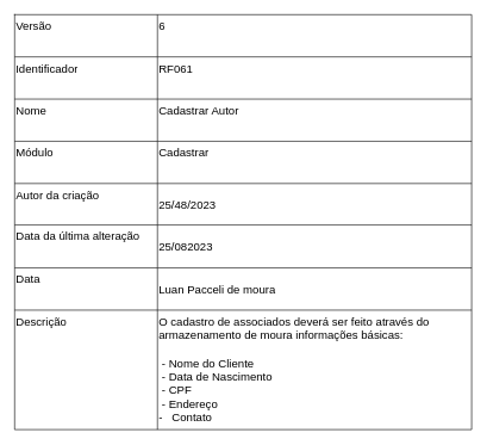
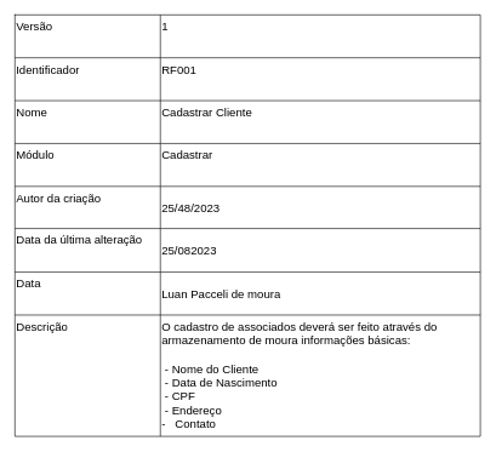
  <mxCell id="0" style=";html=1;" />
  <mxCell id="1" style=";html=1;" parent="0" />
  <mxCell id="2" value="" style="shape=table;startSize=0;container=1;collapsible=0;childLayout=tableLayout;fontSize=16;movable=1;resizable=1;rotatable=1;deletable=1;editable=1;locked=0;connectable=1;" vertex="1" parent="1"><mxGeometry x="20" y="20" width="640" height="580" as="geometry" /></mxCell>
  <mxCell id="3" style="shape=tableRow;horizontal=0;startSize=0;swimlaneHead=0;swimlaneBody=0;strokeColor=inherit;top=0;left=0;bottom=0;right=0;collapsible=0;dropTarget=0;fillColor=none;points=[[0,0.5],[1,0.5]];portConstraint=eastwest;fontSize=16;movable=0;resizable=0;rotatable=0;deletable=0;editable=0;locked=1;connectable=0;" vertex="1" parent="2"><mxGeometry width="640" height="59" as="geometry" /></mxCell>
  <mxCell id="4" value="Versão" style="shape=partialRectangle;html=1;whiteSpace=wrap;connectable=0;strokeColor=inherit;overflow=hidden;fillColor=none;top=0;left=0;bottom=0;right=0;pointerEvents=1;fontSize=16;align=left;verticalAlign=top;movable=0;resizable=0;rotatable=0;deletable=0;editable=0;locked=1;" vertex="1" parent="3"><mxGeometry width="200" height="59" as="geometry"><mxRectangle width="200" height="59" as="alternateBounds" /></mxGeometry></mxCell>
- <mxCell id="5" value="6" style="shape=partialRectangle;html=1;whiteSpace=wrap;connectable=0;strokeColor=inherit;overflow=hidden;fillColor=none;top=0;left=0;bottom=0;right=0;pointerEvents=1;fontSize=16;align=left;verticalAlign=top;movable=0;resizable=0;rotatable=0;deletable=0;editable=0;locked=1;" vertex="1" parent="3"><mxGeometry x="200" width="440" height="59" as="geometry"><mxRectangle width="440" height="59" as="alternateBounds" /></mxGeometry></mxCell>
+ <mxCell id="5" value="1" style="shape=partialRectangle;html=1;whiteSpace=wrap;connectable=0;strokeColor=inherit;overflow=hidden;fillColor=none;top=0;left=0;bottom=0;right=0;pointerEvents=1;fontSize=16;align=left;verticalAlign=top;movable=0;resizable=0;rotatable=0;deletable=0;editable=0;locked=1;" vertex="1" parent="3"><mxGeometry x="200" width="440" height="59" as="geometry"><mxRectangle width="440" height="59" as="alternateBounds" /></mxGeometry></mxCell>
  <mxCell id="6" style="shape=tableRow;horizontal=0;startSize=0;swimlaneHead=0;swimlaneBody=0;strokeColor=inherit;top=0;left=0;bottom=0;right=0;collapsible=0;dropTarget=0;fillColor=none;points=[[0,0.5],[1,0.5]];portConstraint=eastwest;fontSize=16;movable=0;resizable=0;rotatable=0;deletable=0;editable=0;locked=1;connectable=0;" vertex="1" parent="2"><mxGeometry y="59" width="640" height="59" as="geometry" /></mxCell>
  <mxCell id="7" value="Identificador" style="shape=partialRectangle;html=1;whiteSpace=wrap;connectable=0;strokeColor=inherit;overflow=hidden;fillColor=none;top=0;left=0;bottom=0;right=0;pointerEvents=1;fontSize=16;align=left;verticalAlign=top;movable=0;resizable=0;rotatable=0;deletable=0;editable=0;locked=1;" vertex="1" parent="6"><mxGeometry width="200" height="59" as="geometry"><mxRectangle width="200" height="59" as="alternateBounds" /></mxGeometry></mxCell>
- <mxCell id="8" value="RF061" style="shape=partialRectangle;html=1;whiteSpace=wrap;connectable=0;strokeColor=inherit;overflow=hidden;fillColor=none;top=0;left=0;bottom=0;right=0;pointerEvents=1;fontSize=16;align=left;verticalAlign=top;movable=0;resizable=0;rotatable=0;deletable=0;editable=0;locked=1;" vertex="1" parent="6"><mxGeometry x="200" width="440" height="59" as="geometry"><mxRectangle width="440" height="59" as="alternateBounds" /></mxGeometry></mxCell>
+ <mxCell id="8" value="RF001" style="shape=partialRectangle;html=1;whiteSpace=wrap;connectable=0;strokeColor=inherit;overflow=hidden;fillColor=none;top=0;left=0;bottom=0;right=0;pointerEvents=1;fontSize=16;align=left;verticalAlign=top;movable=0;resizable=0;rotatable=0;deletable=0;editable=0;locked=1;" vertex="1" parent="6"><mxGeometry x="200" width="440" height="59" as="geometry"><mxRectangle width="440" height="59" as="alternateBounds" /></mxGeometry></mxCell>
  <mxCell id="9" style="shape=tableRow;horizontal=0;startSize=0;swimlaneHead=0;swimlaneBody=0;strokeColor=inherit;top=0;left=0;bottom=0;right=0;collapsible=0;dropTarget=0;fillColor=none;points=[[0,0.5],[1,0.5]];portConstraint=eastwest;fontSize=16;movable=1;resizable=1;rotatable=1;deletable=1;editable=1;locked=0;connectable=1;" vertex="1" parent="2"><mxGeometry y="118" width="640" height="59" as="geometry" /></mxCell>
  <mxCell id="10" value="Nome" style="shape=partialRectangle;html=1;whiteSpace=wrap;connectable=0;strokeColor=inherit;overflow=hidden;fillColor=none;top=0;left=0;bottom=0;right=0;pointerEvents=1;fontSize=16;align=left;verticalAlign=top;movable=0;resizable=0;rotatable=0;deletable=0;editable=0;locked=1;" vertex="1" parent="9"><mxGeometry width="200" height="59" as="geometry"><mxRectangle width="200" height="59" as="alternateBounds" /></mxGeometry></mxCell>
- <mxCell id="11" value="Cadastrar Autor&amp;nbsp;" style="shape=partialRectangle;html=1;whiteSpace=wrap;connectable=1;strokeColor=inherit;overflow=hidden;fillColor=none;top=0;left=0;bottom=0;right=0;pointerEvents=1;fontSize=16;align=left;verticalAlign=top;movable=1;resizable=1;rotatable=1;deletable=1;editable=1;locked=0;" vertex="1" parent="9"><mxGeometry x="200" width="440" height="59" as="geometry"><mxRectangle width="440" height="59" as="alternateBounds" /></mxGeometry></mxCell>
+ <mxCell id="11" value="Cadastrar Cliente&amp;nbsp;" style="shape=partialRectangle;html=1;whiteSpace=wrap;connectable=1;strokeColor=inherit;overflow=hidden;fillColor=none;top=0;left=0;bottom=0;right=0;pointerEvents=1;fontSize=16;align=left;verticalAlign=top;movable=1;resizable=1;rotatable=1;deletable=1;editable=1;locked=0;" vertex="1" parent="9"><mxGeometry x="200" width="440" height="59" as="geometry"><mxRectangle width="440" height="59" as="alternateBounds" /></mxGeometry></mxCell>
  <mxCell id="12" style="shape=tableRow;horizontal=0;startSize=0;swimlaneHead=0;swimlaneBody=0;strokeColor=inherit;top=0;left=0;bottom=0;right=0;collapsible=0;dropTarget=0;fillColor=none;points=[[0,0.5],[1,0.5]];portConstraint=eastwest;fontSize=16;movable=0;resizable=0;rotatable=0;deletable=0;editable=0;locked=1;connectable=0;" vertex="1" parent="2"><mxGeometry y="177" width="640" height="59" as="geometry" /></mxCell>
  <mxCell id="13" value="Módulo" style="shape=partialRectangle;html=1;whiteSpace=wrap;connectable=0;strokeColor=inherit;overflow=hidden;fillColor=none;top=0;left=0;bottom=0;right=0;pointerEvents=1;fontSize=16;align=left;verticalAlign=top;movable=0;resizable=0;rotatable=0;deletable=0;editable=0;locked=1;" vertex="1" parent="12"><mxGeometry width="200" height="59" as="geometry"><mxRectangle width="200" height="59" as="alternateBounds" /></mxGeometry></mxCell>
  <mxCell id="14" value="&lt;span style=&quot;margin: 0px; padding: 0px; user-select: text; -webkit-user-drag: none; -webkit-tap-highlight-color: transparent;&quot; class=&quot;NormalTextRun SCXW47150359 BCX8&quot;&gt;Cadastrar&lt;/span&gt;&lt;span style=&quot;margin: 0px; padding: 0px; user-select: text; -webkit-user-drag: none; -webkit-tap-highlight-color: transparent; background-color: rgb(255, 255, 255); font-size: 11pt; line-height: 19.425px; font-family: Calibri, Calibri_EmbeddedFont, Calibri_MSFontService, sans-serif; font-variant-ligatures: none !important;&quot; class=&quot;TextRun SCXW47150359 BCX8&quot; lang=&quot;PT-BR&quot; data-contrast=&quot;auto&quot;&gt;&lt;/span&gt;&lt;span style=&quot;margin: 0px; padding: 0px; user-select: text; -webkit-user-drag: none; -webkit-tap-highlight-color: transparent; background-color: rgb(255, 255, 255); font-size: 11pt; line-height: 19.425px; font-family: Calibri, Calibri_EmbeddedFont, Calibri_MSFontService, sans-serif;&quot; data-ccp-props=&quot;{&amp;quot;201341983&amp;quot;:0,&amp;quot;335559740&amp;quot;:259}&quot; class=&quot;EOP SCXW47150359 BCX8&quot;&gt;&amp;nbsp;&lt;/span&gt;" style="shape=partialRectangle;html=1;whiteSpace=wrap;connectable=0;strokeColor=inherit;overflow=hidden;fillColor=none;top=0;left=0;bottom=0;right=0;pointerEvents=1;fontSize=16;align=left;verticalAlign=top;movable=0;resizable=0;rotatable=0;deletable=0;editable=0;locked=1;" vertex="1" parent="12"><mxGeometry x="200" width="440" height="59" as="geometry"><mxRectangle width="440" height="59" as="alternateBounds" /></mxGeometry></mxCell>
  <mxCell id="15" style="shape=tableRow;horizontal=0;startSize=0;swimlaneHead=0;swimlaneBody=0;strokeColor=inherit;top=0;left=0;bottom=0;right=0;collapsible=0;dropTarget=0;fillColor=none;points=[[0,0.5],[1,0.5]];portConstraint=eastwest;fontSize=16;movable=1;resizable=1;rotatable=1;deletable=1;editable=1;locked=0;connectable=1;" vertex="1" parent="2"><mxGeometry y="236" width="640" height="58" as="geometry" /></mxCell>
  <mxCell id="16" value="Autor da criação" style="shape=partialRectangle;html=1;whiteSpace=wrap;connectable=0;strokeColor=inherit;overflow=hidden;fillColor=none;top=0;left=0;bottom=0;right=0;pointerEvents=1;fontSize=16;align=left;verticalAlign=top;movable=0;resizable=0;rotatable=0;deletable=0;editable=0;locked=1;" vertex="1" parent="15"><mxGeometry width="200" height="58" as="geometry"><mxRectangle width="200" height="58" as="alternateBounds" /></mxGeometry></mxCell>
  <mxCell id="17" value="25/48/2023" style="shape=partialRectangle;html=1;whiteSpace=wrap;connectable=1;strokeColor=inherit;overflow=hidden;fillColor=none;top=0;left=0;bottom=0;right=0;pointerEvents=1;fontSize=16;align=left;movable=1;resizable=1;rotatable=1;deletable=1;editable=1;locked=0;" vertex="1" parent="15"><mxGeometry x="200" width="440" height="58" as="geometry"><mxRectangle width="440" height="58" as="alternateBounds" /></mxGeometry></mxCell>
  <mxCell id="18" value="" style="shape=tableRow;horizontal=0;startSize=0;swimlaneHead=0;swimlaneBody=0;strokeColor=inherit;top=0;left=0;bottom=0;right=0;collapsible=0;dropTarget=0;fillColor=none;points=[[0,0.5],[1,0.5]];portConstraint=eastwest;fontSize=16;movable=1;resizable=1;rotatable=1;deletable=1;editable=1;locked=0;connectable=1;" vertex="1" parent="2"><mxGeometry y="294" width="640" height="60" as="geometry" /></mxCell>
  <mxCell id="19" value="Data da última alteração" style="shape=partialRectangle;html=1;whiteSpace=wrap;connectable=1;strokeColor=inherit;overflow=hidden;fillColor=none;top=0;left=0;bottom=0;right=0;pointerEvents=1;fontSize=16;align=left;verticalAlign=top;movable=1;resizable=1;rotatable=1;deletable=1;editable=1;locked=0;" vertex="1" parent="18"><mxGeometry width="200" height="60" as="geometry"><mxRectangle width="200" height="60" as="alternateBounds" /></mxGeometry></mxCell>
  <mxCell id="20" value="25/082023" style="shape=partialRectangle;html=1;whiteSpace=wrap;connectable=1;strokeColor=inherit;overflow=hidden;fillColor=none;top=0;left=0;bottom=0;right=0;pointerEvents=1;fontSize=16;movable=1;resizable=1;rotatable=1;deletable=1;editable=1;locked=0;align=left;" vertex="1" parent="18"><mxGeometry x="200" width="440" height="60" as="geometry"><mxRectangle width="440" height="60" as="alternateBounds" /></mxGeometry></mxCell>
  <mxCell id="21" value="" style="shape=tableRow;horizontal=0;startSize=0;swimlaneHead=0;swimlaneBody=0;strokeColor=inherit;top=0;left=0;bottom=0;right=0;collapsible=0;dropTarget=0;fillColor=none;points=[[0,0.5],[1,0.5]];portConstraint=eastwest;fontSize=16;movable=1;resizable=1;rotatable=1;deletable=1;editable=1;locked=0;connectable=1;" vertex="1" parent="2"><mxGeometry y="354" width="640" height="59" as="geometry" /></mxCell>
  <mxCell id="22" value="Data&amp;nbsp;" style="shape=partialRectangle;html=1;whiteSpace=wrap;connectable=0;strokeColor=inherit;overflow=hidden;fillColor=none;top=0;left=0;bottom=0;right=0;pointerEvents=1;fontSize=16;align=left;verticalAlign=top;movable=0;resizable=0;rotatable=0;deletable=0;editable=0;locked=1;" vertex="1" parent="21"><mxGeometry width="200" height="59" as="geometry"><mxRectangle width="200" height="59" as="alternateBounds" /></mxGeometry></mxCell>
  <mxCell id="23" value="Luan Pacceli de moura" style="shape=partialRectangle;html=1;whiteSpace=wrap;connectable=1;strokeColor=inherit;overflow=hidden;fillColor=none;top=0;left=0;bottom=0;right=0;pointerEvents=1;fontSize=16;align=left;movable=1;resizable=1;rotatable=1;deletable=1;editable=1;locked=0;" vertex="1" parent="21"><mxGeometry x="200" width="440" height="59" as="geometry"><mxRectangle width="440" height="59" as="alternateBounds" /></mxGeometry></mxCell>
  <mxCell id="24" value="" style="shape=tableRow;horizontal=0;startSize=0;swimlaneHead=0;swimlaneBody=0;strokeColor=inherit;top=0;left=0;bottom=0;right=0;collapsible=0;dropTarget=0;fillColor=none;points=[[0,0.5],[1,0.5]];portConstraint=eastwest;fontSize=16;movable=1;resizable=1;rotatable=1;deletable=1;editable=1;locked=0;connectable=1;" vertex="1" parent="2"><mxGeometry y="413" width="640" height="167" as="geometry" /></mxCell>
  <mxCell id="25" value="Descrição" style="shape=partialRectangle;html=1;whiteSpace=wrap;connectable=0;strokeColor=inherit;overflow=hidden;fillColor=none;top=0;left=0;bottom=0;right=0;pointerEvents=1;fontSize=16;align=left;verticalAlign=top;movable=0;resizable=0;rotatable=0;deletable=0;editable=0;locked=1;" vertex="1" parent="24"><mxGeometry width="200" height="167" as="geometry"><mxRectangle width="200" height="167" as="alternateBounds" /></mxGeometry></mxCell>
  <mxCell id="26" value="O cadastro de associados deverá ser feito através do armazenamento de moura informações básicas:&lt;br&gt;&lt;br&gt;&amp;nbsp;- Nome do Cliente&lt;br&gt;&amp;nbsp;- Data de Nascimento&lt;br&gt;&amp;nbsp;- CPF&lt;br&gt;&amp;nbsp;- Endereço&lt;br&gt;-&amp;nbsp; &amp;nbsp;Contato&amp;nbsp;" style="shape=partialRectangle;html=1;whiteSpace=wrap;connectable=1;strokeColor=inherit;overflow=hidden;fillColor=none;top=0;left=0;bottom=0;right=0;pointerEvents=1;fontSize=16;align=left;verticalAlign=top;movable=1;resizable=1;rotatable=1;deletable=1;editable=1;locked=0;" vertex="1" parent="24"><mxGeometry x="200" width="440" height="167" as="geometry"><mxRectangle width="440" height="167" as="alternateBounds" /></mxGeometry></mxCell>
